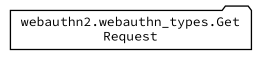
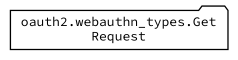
  digraph {
    rankdir=TB
    fontname="Source Code Pro"
-   n1 [color=black fillcolor=white fontname="Source Code Pro" fontsize=10 height=0.2 label="webauthn2.webauthn_types.Get\lRequest" shape=folder style=filled width=0.4]
+   n1 [color=black fillcolor=white fontname="Source Code Pro" fontsize=10 height=0.2 label="oauth2.webauthn_types.Get\lRequest" shape=folder style=filled width=0.4]
  }
